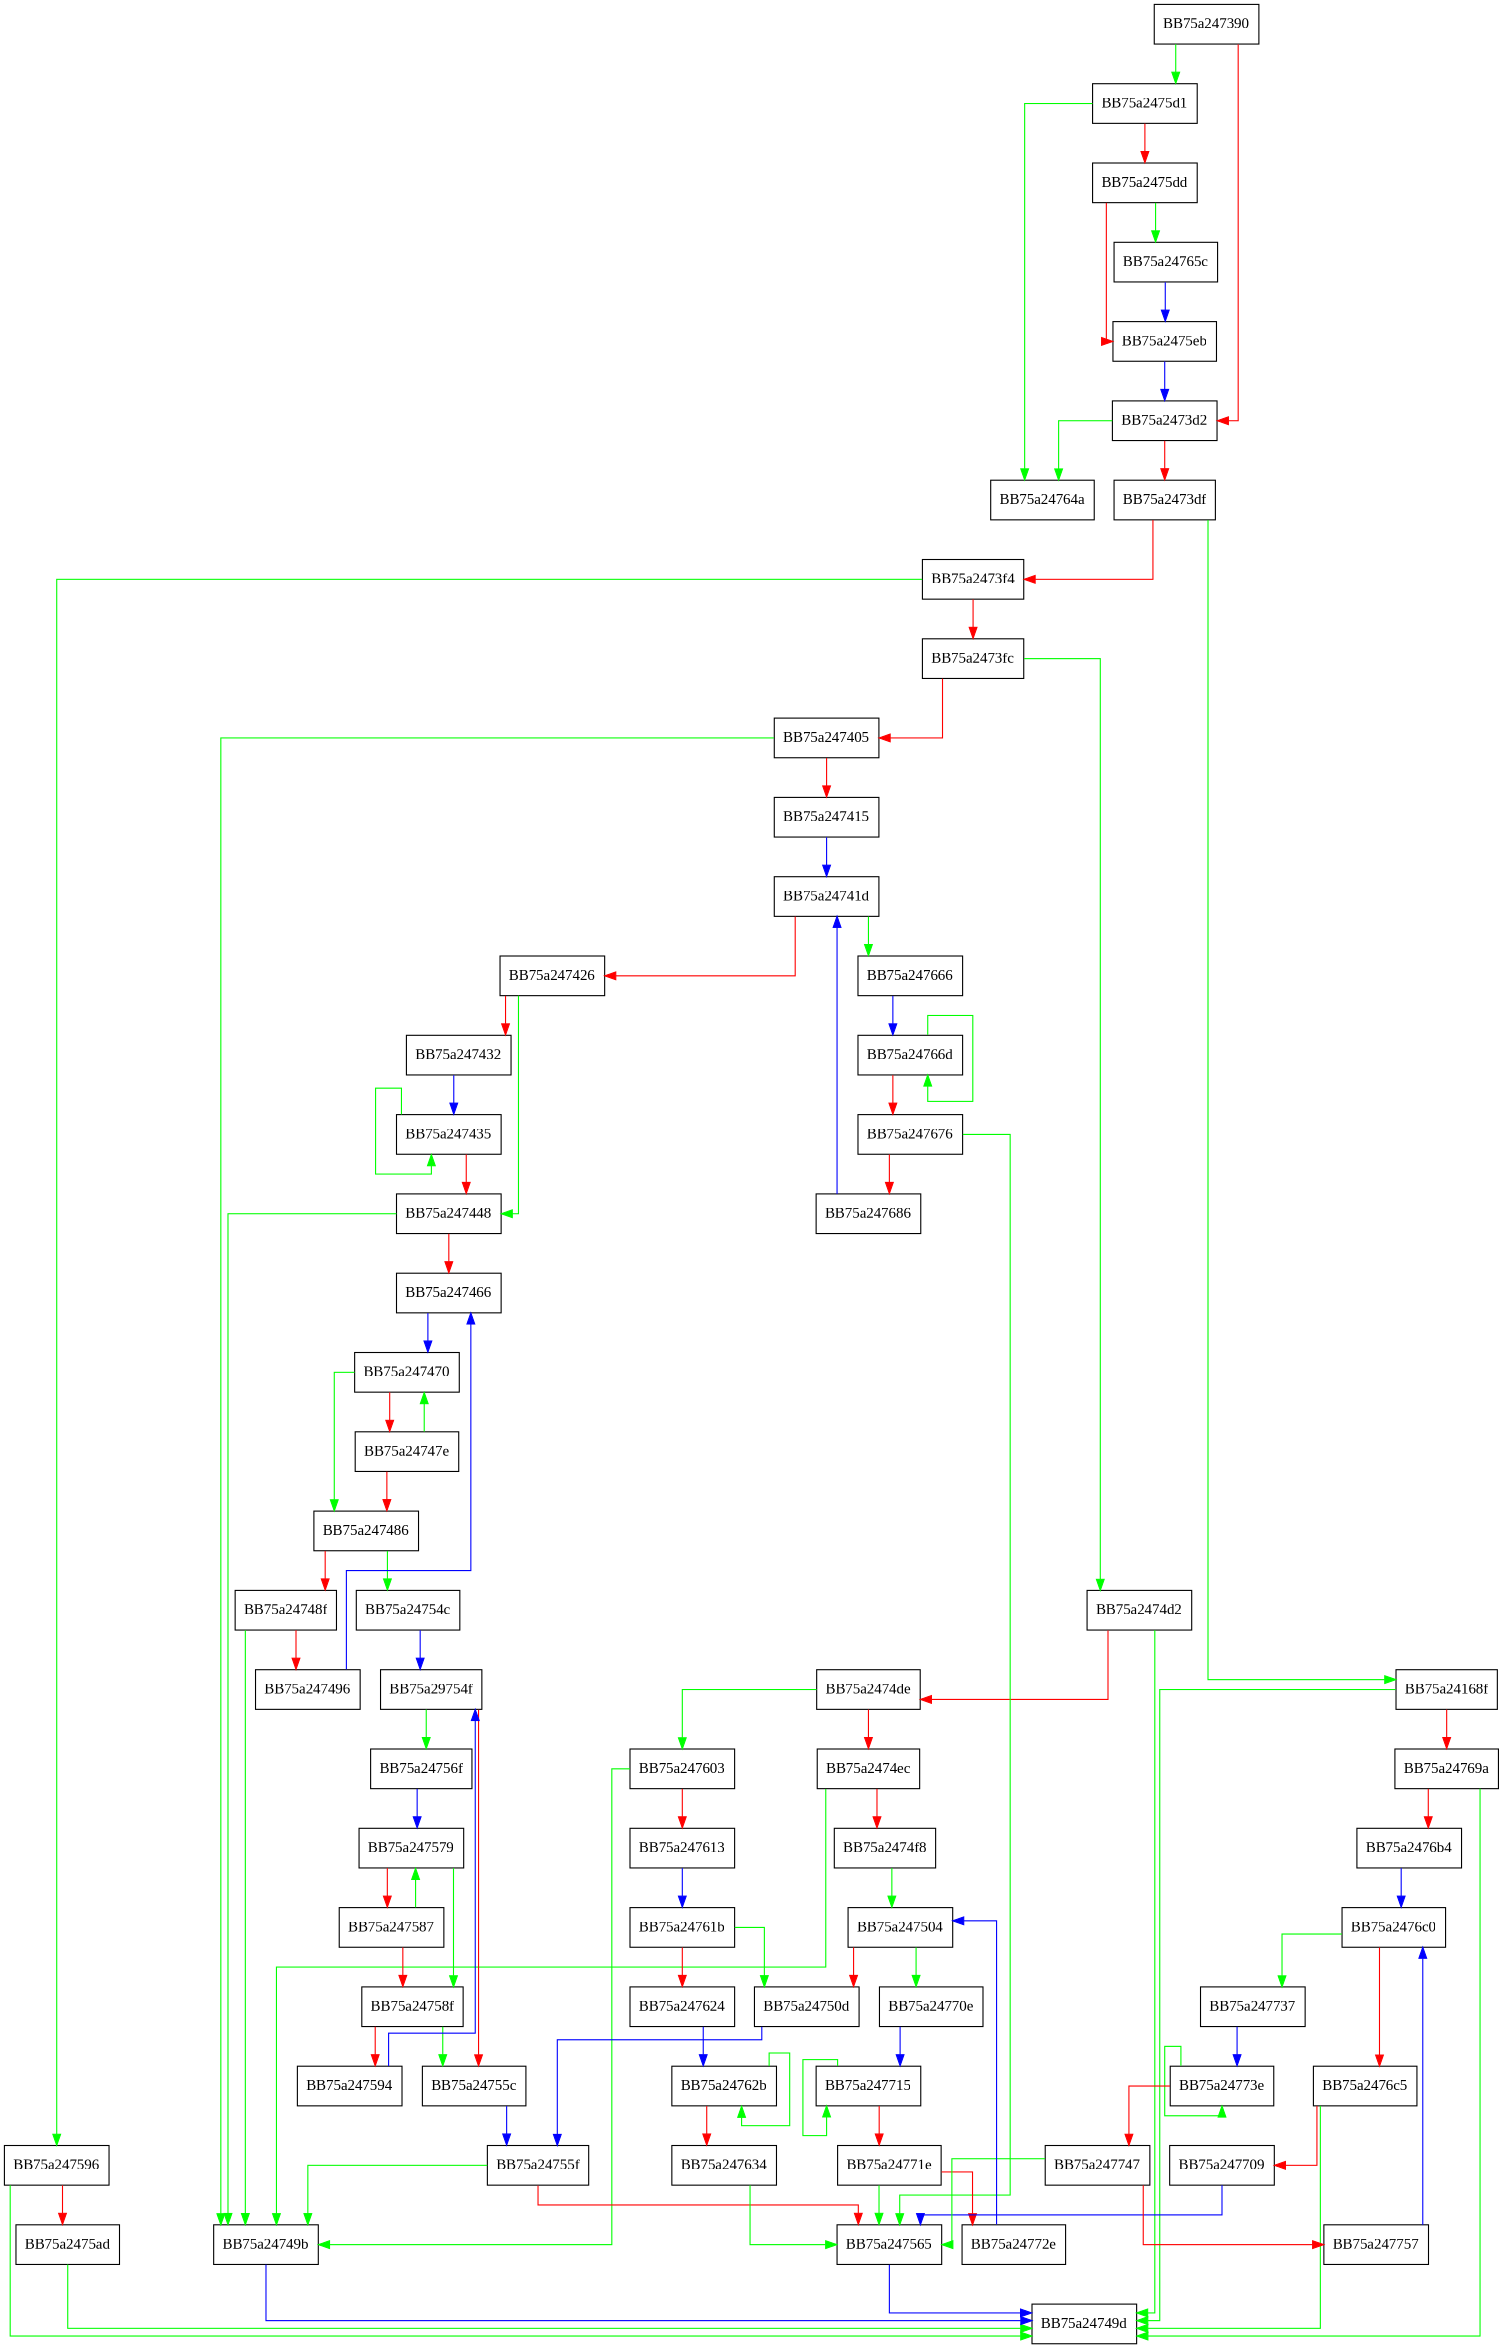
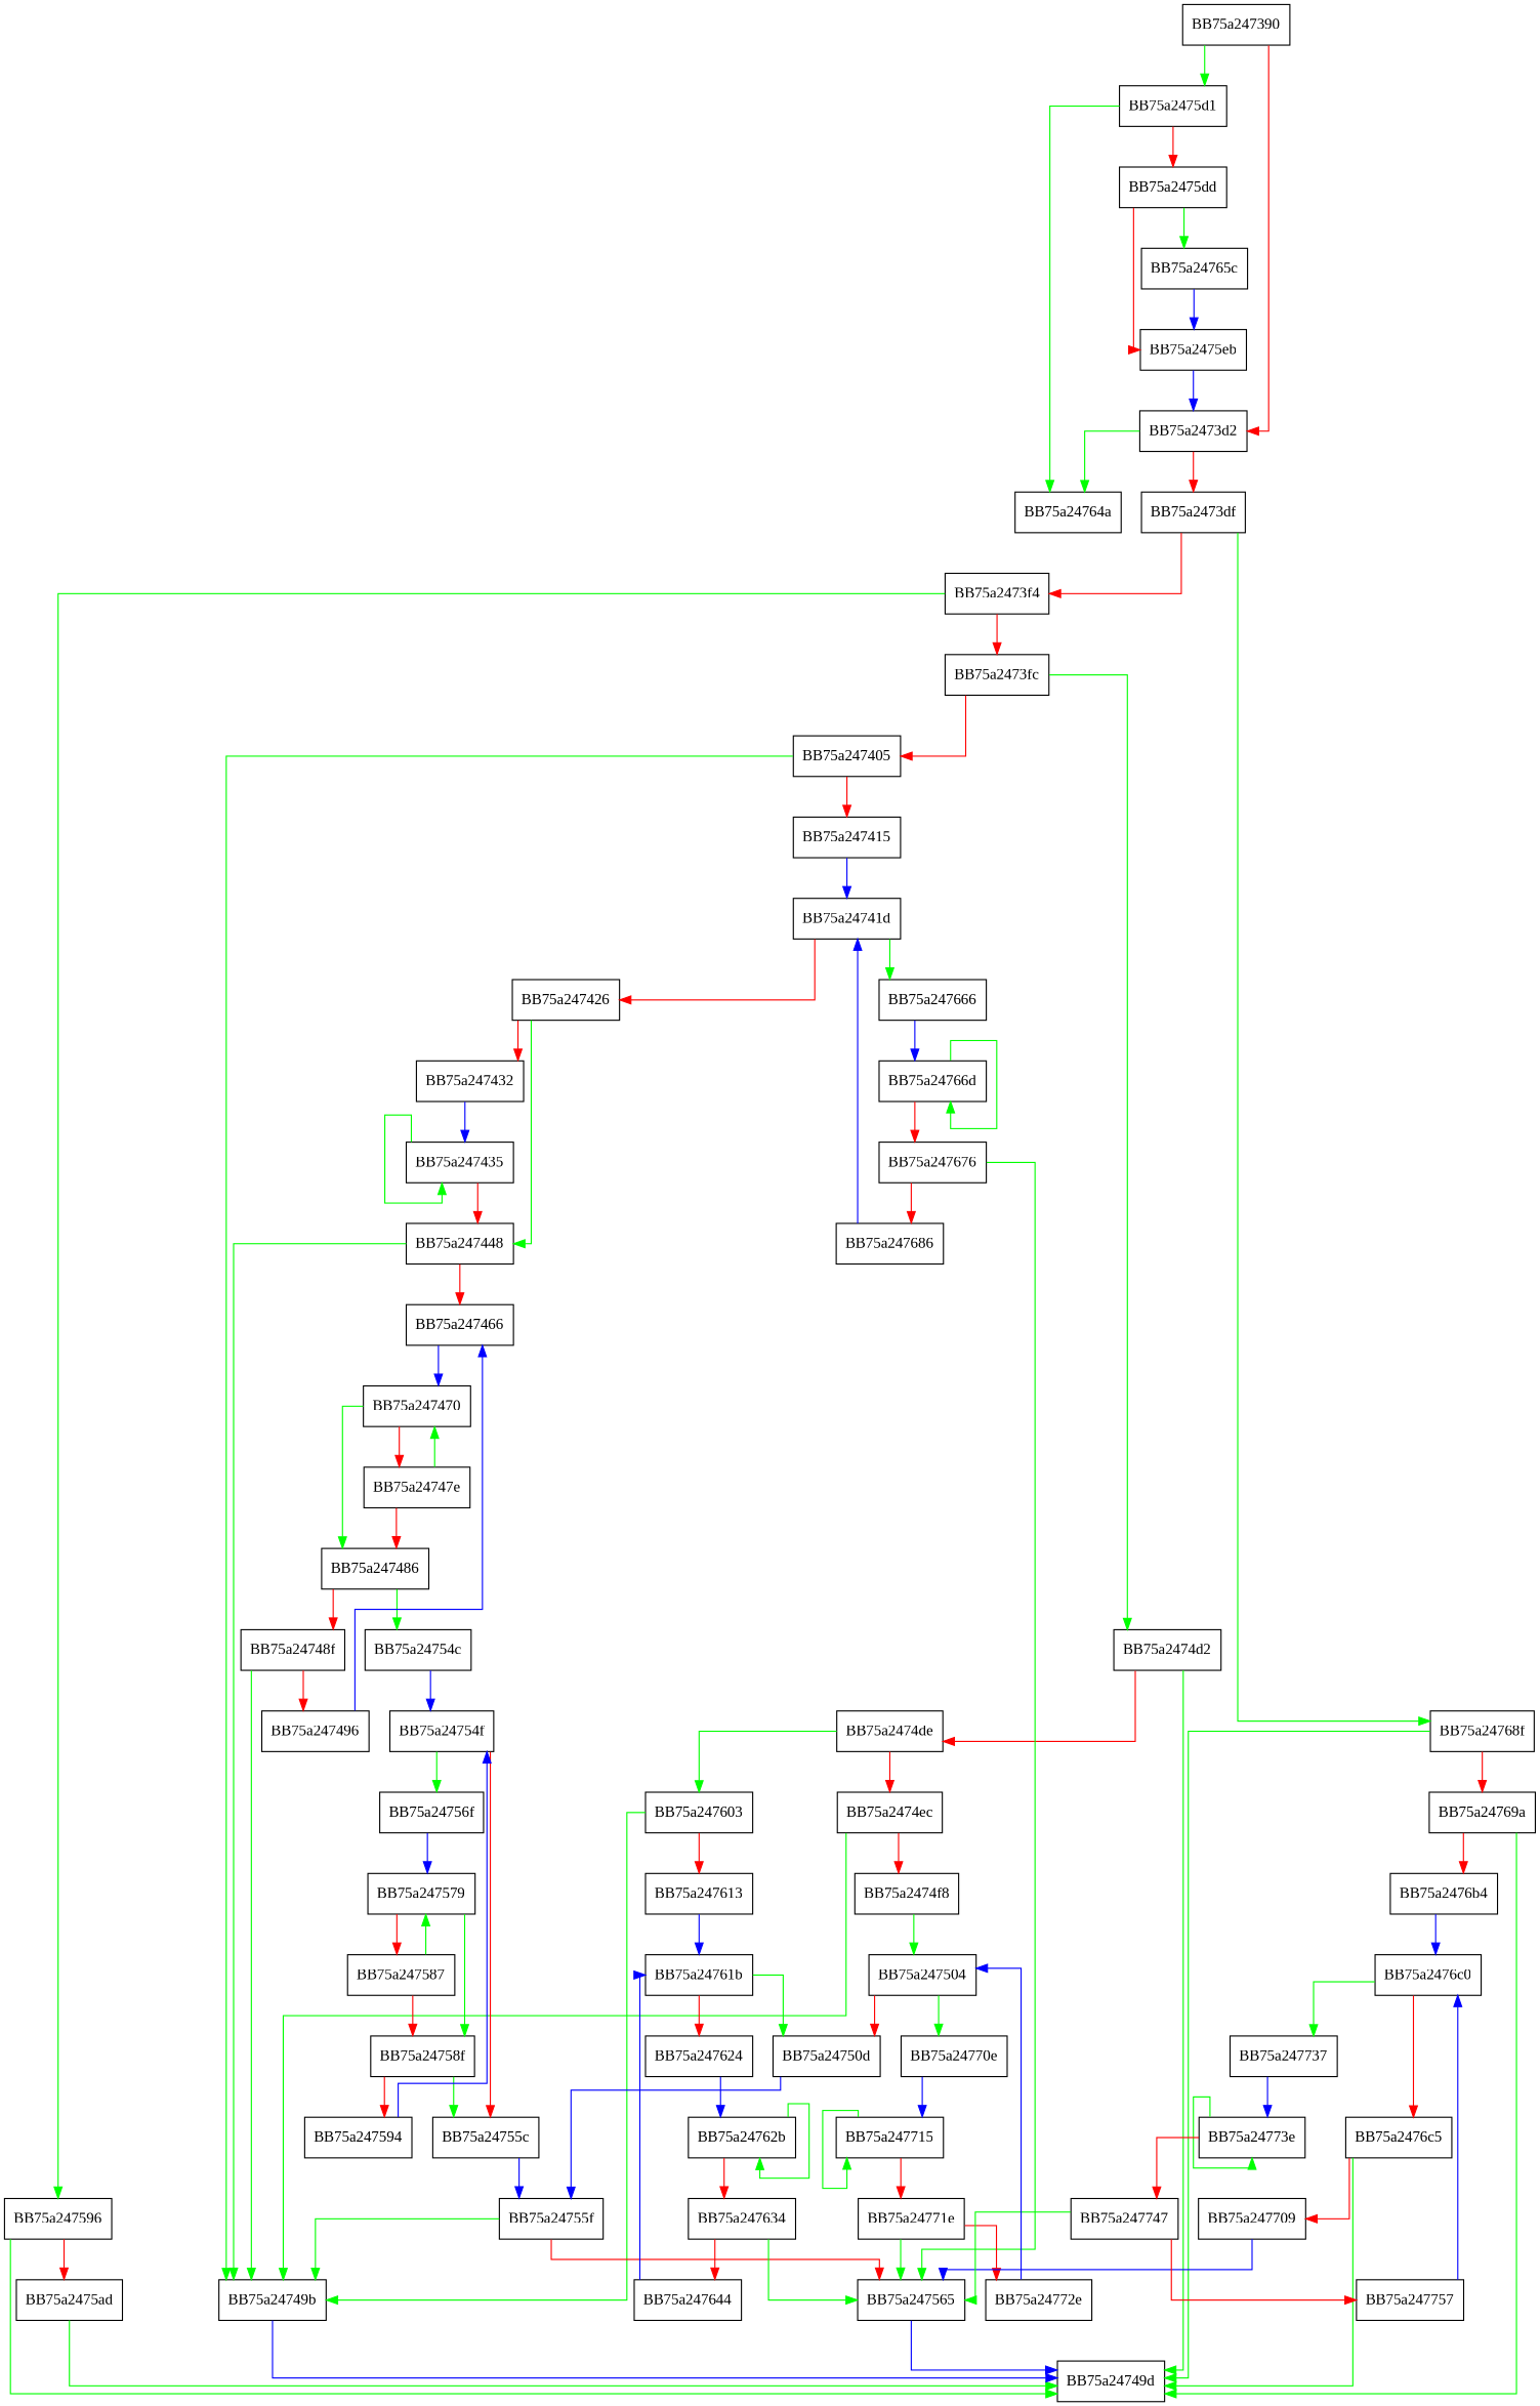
  digraph {
    fontname="Liberation Serif"
    splines=ortho
    node [fontname="Liberation Serif" shape=box]
    edge [color=green fontname="Liberation Serif"]
    BB75a247390
    BB75a2475d1
    BB75a2473d2
    BB75a24764a
    BB75a2475dd
    BB75a2473df
    BB75a24765c
    BB75a2475eb
-   BB75a24768f [label=BB75a24168f]
+   BB75a24768f
    BB75a2473f4
    BB75a24749d
    BB75a24769a
    BB75a247596
    BB75a2473fc
    BB75a2476b4
    BB75a2475ad
    BB75a2474d2
    BB75a247405
    BB75a2474de
    BB75a24749b
    BB75a247415
    BB75a247603
    BB75a2474ec
    BB75a24741d
    BB75a247666
    BB75a247426
    BB75a24766d
    BB75a247448
    BB75a247432
    BB75a247676
    BB75a247466
    BB75a247435
    BB75a247470
    BB75a247486
    BB75a24747e
    BB75a24754c
    BB75a24748f
-   BB75a24754f [label=BB75a29754f]
+   BB75a24754f
    BB75a247496
    BB75a24756f
    BB75a24755c
    BB75a247613
    BB75a2474f8
    BB75a24761b
    BB75a247504
    BB75a24770e
    BB75a24750d
    BB75a247715
    BB75a24755f
    BB75a24771e
    BB75a247565
    BB75a247579
    BB75a24758f
    BB75a247587
    BB75a247594
    BB75a247624
    BB75a24762b
    BB75a247634
+   BB75a247644
    BB75a247686
    BB75a2476c0
    BB75a247737
    BB75a2476c5
    BB75a24773e
    BB75a247709
    BB75a247747
    BB75a24772e
    BB75a247757
    BB75a247390 -> BB75a2475d1
    BB75a247390 -> BB75a2473d2 [color=red]
    BB75a2475d1 -> BB75a24764a
    BB75a2475d1 -> BB75a2475dd [color=red]
    BB75a2473d2 -> BB75a24764a
    BB75a2473d2 -> BB75a2473df [color=red]
    BB75a2475dd -> BB75a24765c
    BB75a2475dd -> BB75a2475eb [color=red]
    BB75a2473df -> BB75a24768f
    BB75a2473df -> BB75a2473f4 [color=red]
    BB75a24765c -> BB75a2475eb [color=blue]
    BB75a2475eb -> BB75a2473d2 [color=blue]
    BB75a24768f -> BB75a24749d
    BB75a24768f -> BB75a24769a [color=red]
    BB75a2473f4 -> BB75a247596
    BB75a2473f4 -> BB75a2473fc [color=red]
    BB75a24769a -> BB75a24749d
    BB75a24769a -> BB75a2476b4 [color=red]
    BB75a247596 -> BB75a24749d
    BB75a247596 -> BB75a2475ad [color=red]
    BB75a2473fc -> BB75a2474d2
    BB75a2473fc -> BB75a247405 [color=red]
    BB75a2476b4 -> BB75a2476c0 [color=blue]
    BB75a2475ad -> BB75a24749d
    BB75a2474d2 -> BB75a24749d
    BB75a2474d2 -> BB75a2474de [color=red]
    BB75a247405 -> BB75a24749b
    BB75a247405 -> BB75a247415 [color=red]
    BB75a2474de -> BB75a247603
    BB75a2474de -> BB75a2474ec [color=red]
    BB75a24749b -> BB75a24749d [color=blue]
    BB75a247415 -> BB75a24741d [color=blue]
    BB75a247603 -> BB75a24749b
    BB75a247603 -> BB75a247613 [color=red]
    BB75a2474ec -> BB75a24749b
    BB75a2474ec -> BB75a2474f8 [color=red]
    BB75a24741d -> BB75a247666
    BB75a24741d -> BB75a247426 [color=red]
    BB75a247666 -> BB75a24766d [color=blue]
    BB75a247426 -> BB75a247448
    BB75a247426 -> BB75a247432 [color=red]
    BB75a24766d -> BB75a24766d
    BB75a24766d -> BB75a247676 [color=red]
    BB75a247448 -> BB75a24749b
    BB75a247448 -> BB75a247466 [color=red]
    BB75a247432 -> BB75a247435 [color=blue]
    BB75a247676 -> BB75a247565
    BB75a247676 -> BB75a247686 [color=red]
    BB75a247466 -> BB75a247470 [color=blue]
    BB75a247435 -> BB75a247448 [color=red]
    BB75a247435 -> BB75a247435
    BB75a247470 -> BB75a247486
    BB75a247470 -> BB75a24747e [color=red]
    BB75a247486 -> BB75a24754c
    BB75a247486 -> BB75a24748f [color=red]
    BB75a24747e -> BB75a247470
    BB75a24747e -> BB75a247486 [color=red]
    BB75a24754c -> BB75a24754f [color=blue]
    BB75a24748f -> BB75a24749b
    BB75a24748f -> BB75a247496 [color=red]
    BB75a24754f -> BB75a24756f
    BB75a24754f -> BB75a24755c [color=red]
    BB75a247496 -> BB75a247466 [color=blue]
    BB75a24756f -> BB75a247579 [color=blue]
    BB75a24755c -> BB75a24755f [color=blue]
    BB75a247613 -> BB75a24761b [color=blue]
    BB75a2474f8 -> BB75a247504
    BB75a24761b -> BB75a24750d
    BB75a24761b -> BB75a247624 [color=red]
    BB75a247504 -> BB75a24770e
    BB75a247504 -> BB75a24750d [color=red]
    BB75a24770e -> BB75a247715 [color=blue]
    BB75a24750d -> BB75a24755f [color=blue]
    BB75a247715 -> BB75a247715
    BB75a247715 -> BB75a24771e [color=red]
    BB75a24755f -> BB75a24749b
    BB75a24755f -> BB75a247565 [color=red]
    BB75a24771e -> BB75a247565
    BB75a24771e -> BB75a24772e [color=red]
    BB75a247565 -> BB75a24749d [color=blue]
    BB75a247579 -> BB75a24758f
    BB75a247579 -> BB75a247587 [color=red]
    BB75a24758f -> BB75a24755c
    BB75a24758f -> BB75a247594 [color=red]
    BB75a247587 -> BB75a247579
    BB75a247587 -> BB75a24758f [color=red]
    BB75a247594 -> BB75a24754f [color=blue]
    BB75a247624 -> BB75a24762b [color=blue]
    BB75a24762b -> BB75a24762b
    BB75a24762b -> BB75a247634 [color=red]
    BB75a247634 -> BB75a247565
+   BB75a247634 -> BB75a247644 [color=red]
+   BB75a247644 -> BB75a24761b [color=blue]
    BB75a247686 -> BB75a24741d [color=blue]
    BB75a2476c0 -> BB75a247737
    BB75a2476c0 -> BB75a2476c5 [color=red]
    BB75a247737 -> BB75a24773e [color=blue]
    BB75a2476c5 -> BB75a24749d
    BB75a2476c5 -> BB75a247709 [color=red]
    BB75a24773e -> BB75a24773e
    BB75a24773e -> BB75a247747 [color=red]
    BB75a247709 -> BB75a247565 [color=blue]
    BB75a247747 -> BB75a247565
    BB75a247747 -> BB75a247757 [color=red]
    BB75a24772e -> BB75a247504 [color=blue]
    BB75a247757 -> BB75a2476c0 [color=blue]
  }
